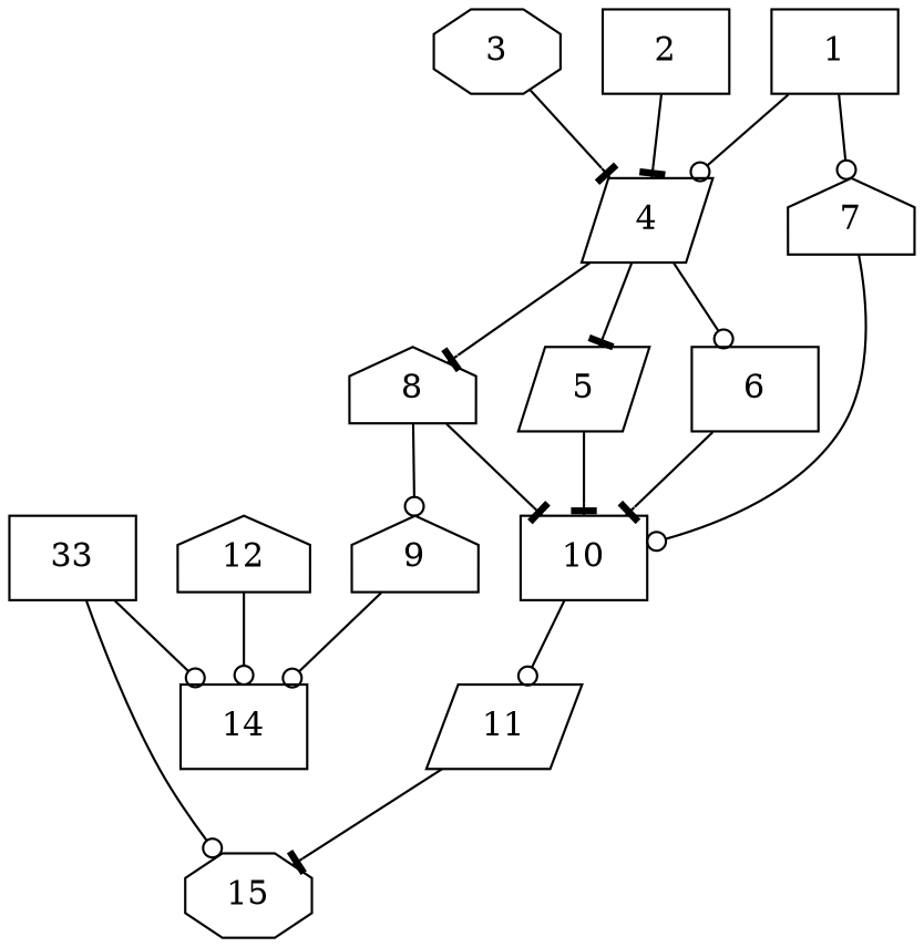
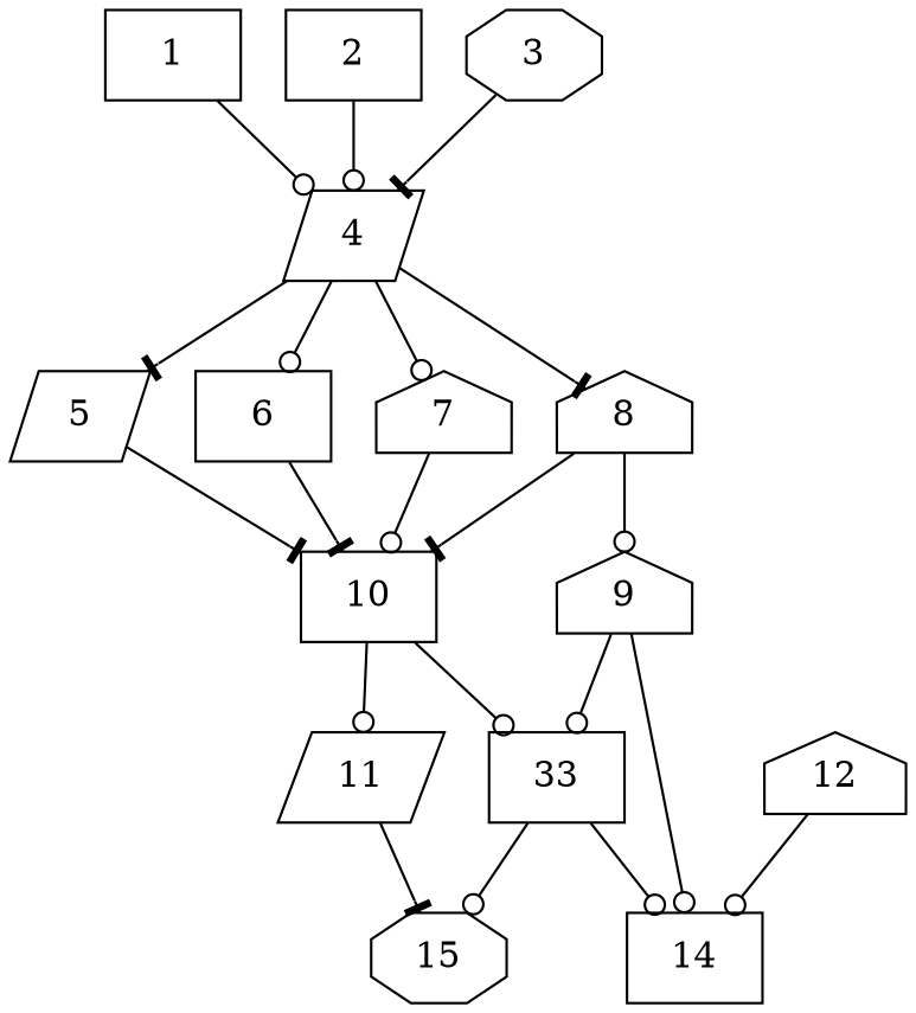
  digraph {
    node [alpha=0.05 shape=box]
    edge [arrowhead=odot]
    1 [expect_size=27707392]
    4 [alpha=0.08 expect_size=5820416 shape=parallelogram]
    5 [alpha=0.12 expect_size=7143424 shape=parallelogram]
    6 [alpha=0.19 expect_size=48605184]
    7 [alpha=0.19 expect_size=34989056 shape=house]
    8 [expect_size=28306432 shape=house]
    10 [alpha=0.03 expect_size=49075200]
    9 [alpha=0.07 expect_size=50380800 shape=house]
    2 [alpha=0.13 expect_size=42013696]
    3 [alpha=0.07 expect_size=46296064 shape=octagon]
    n11 [alpha=0.09 expect_size=19426304 label=33]
    11 [alpha=0.02 expect_size=24635392 shape=parallelogram]
    14 [alpha=0.13 expect_size=36354048]
    15 [alpha=0.12 expect_size=8310784 shape=octagon]
    12 [alpha=0.17 expect_size=35984384 shape=house]
    1 -> 4
    4 -> 5 [arrowhead=tee]
    4 -> 6
-   1 -> 7
+   4 -> 7
    4 -> 8 [arrowhead=tee]
    5 -> 10 [arrowhead=tee]
    6 -> 10 [arrowhead=tee]
    7 -> 10
    8 -> 10 [arrowhead=tee]
    8 -> 9
+   10 -> n11
    10 -> 11
+   9 -> n11
    9 -> 14
-   2 -> 4 [arrowhead=tee]
+   2 -> 4
    3 -> 4 [arrowhead=tee]
    n11 -> 14
    n11 -> 15
    11 -> 15 [arrowhead=tee]
    12 -> 14
  }
